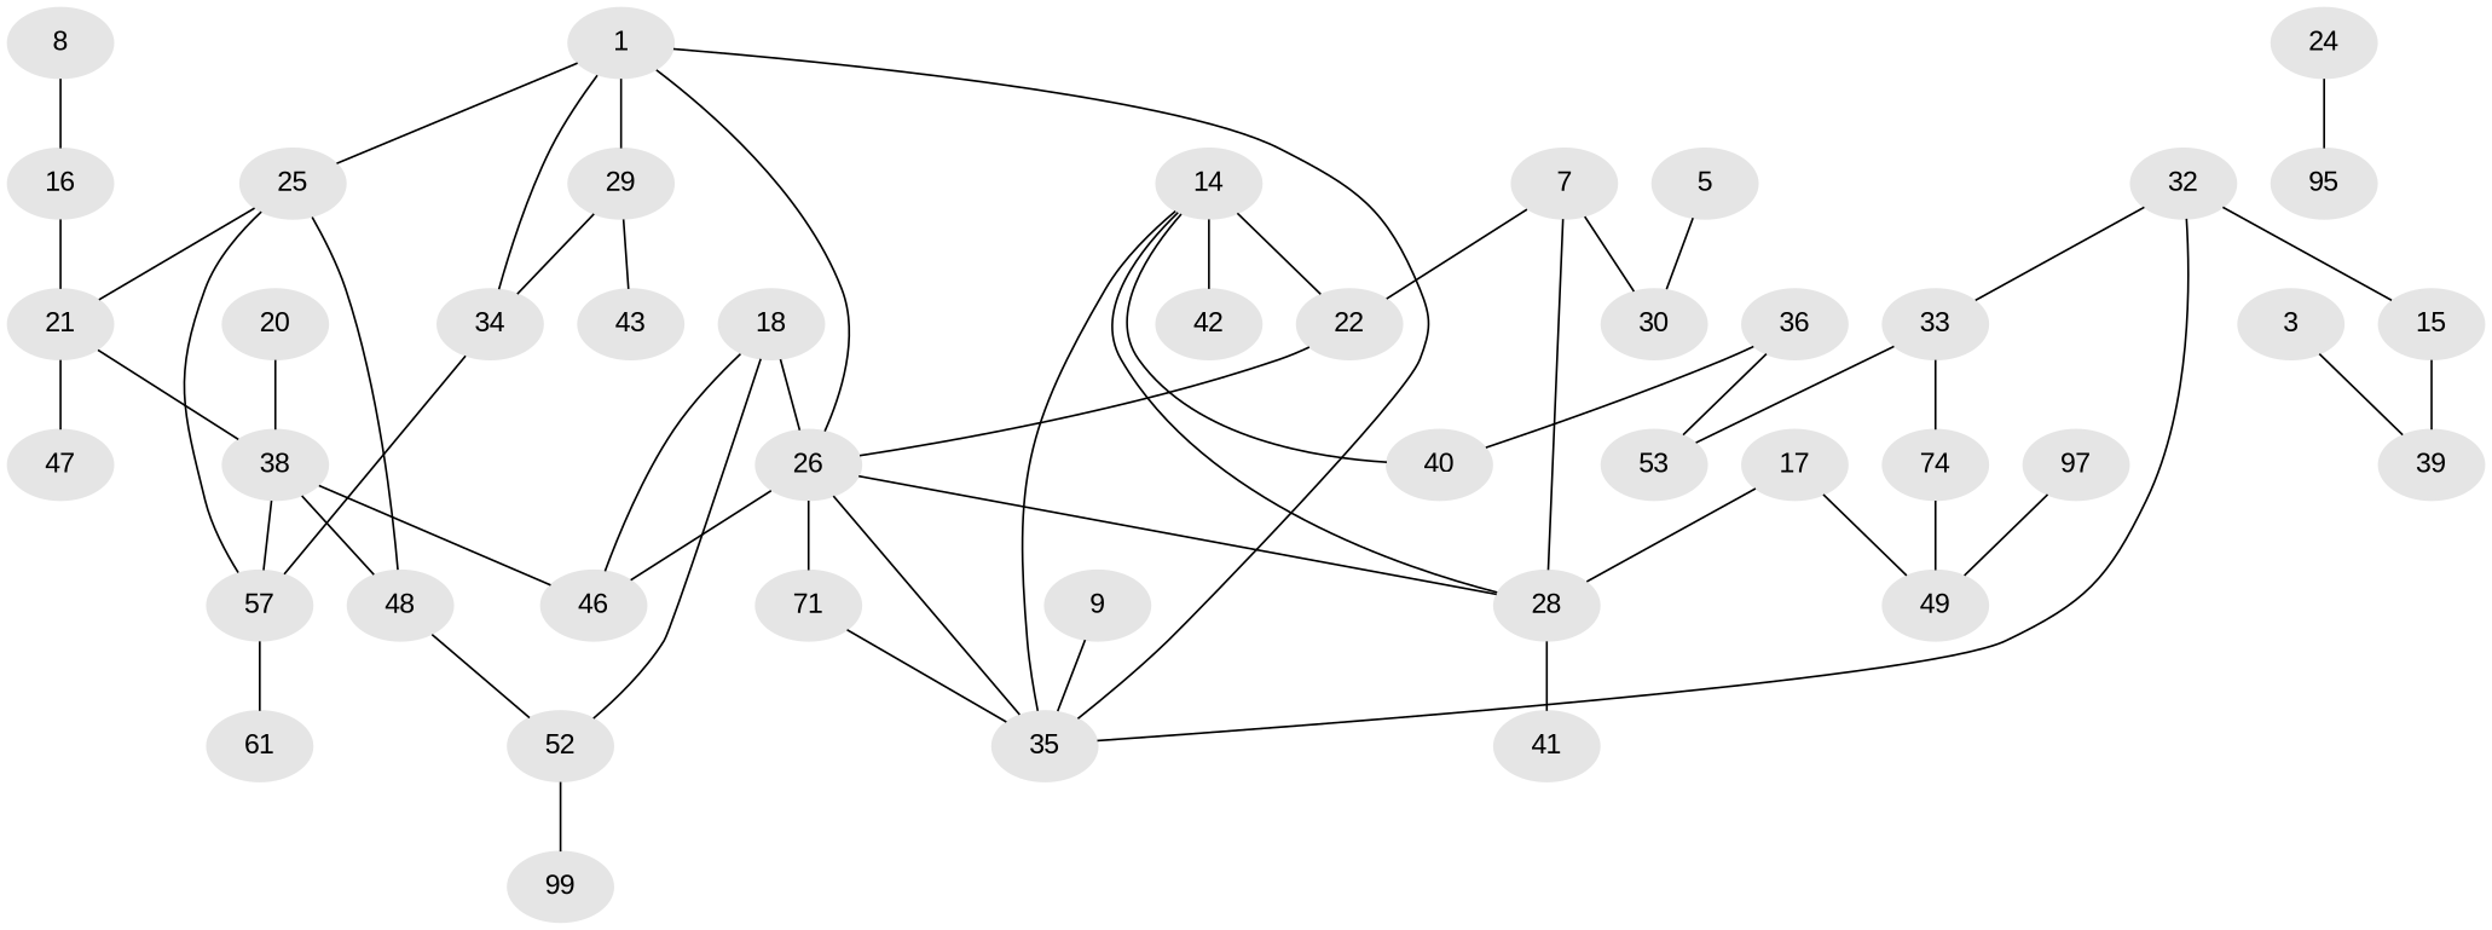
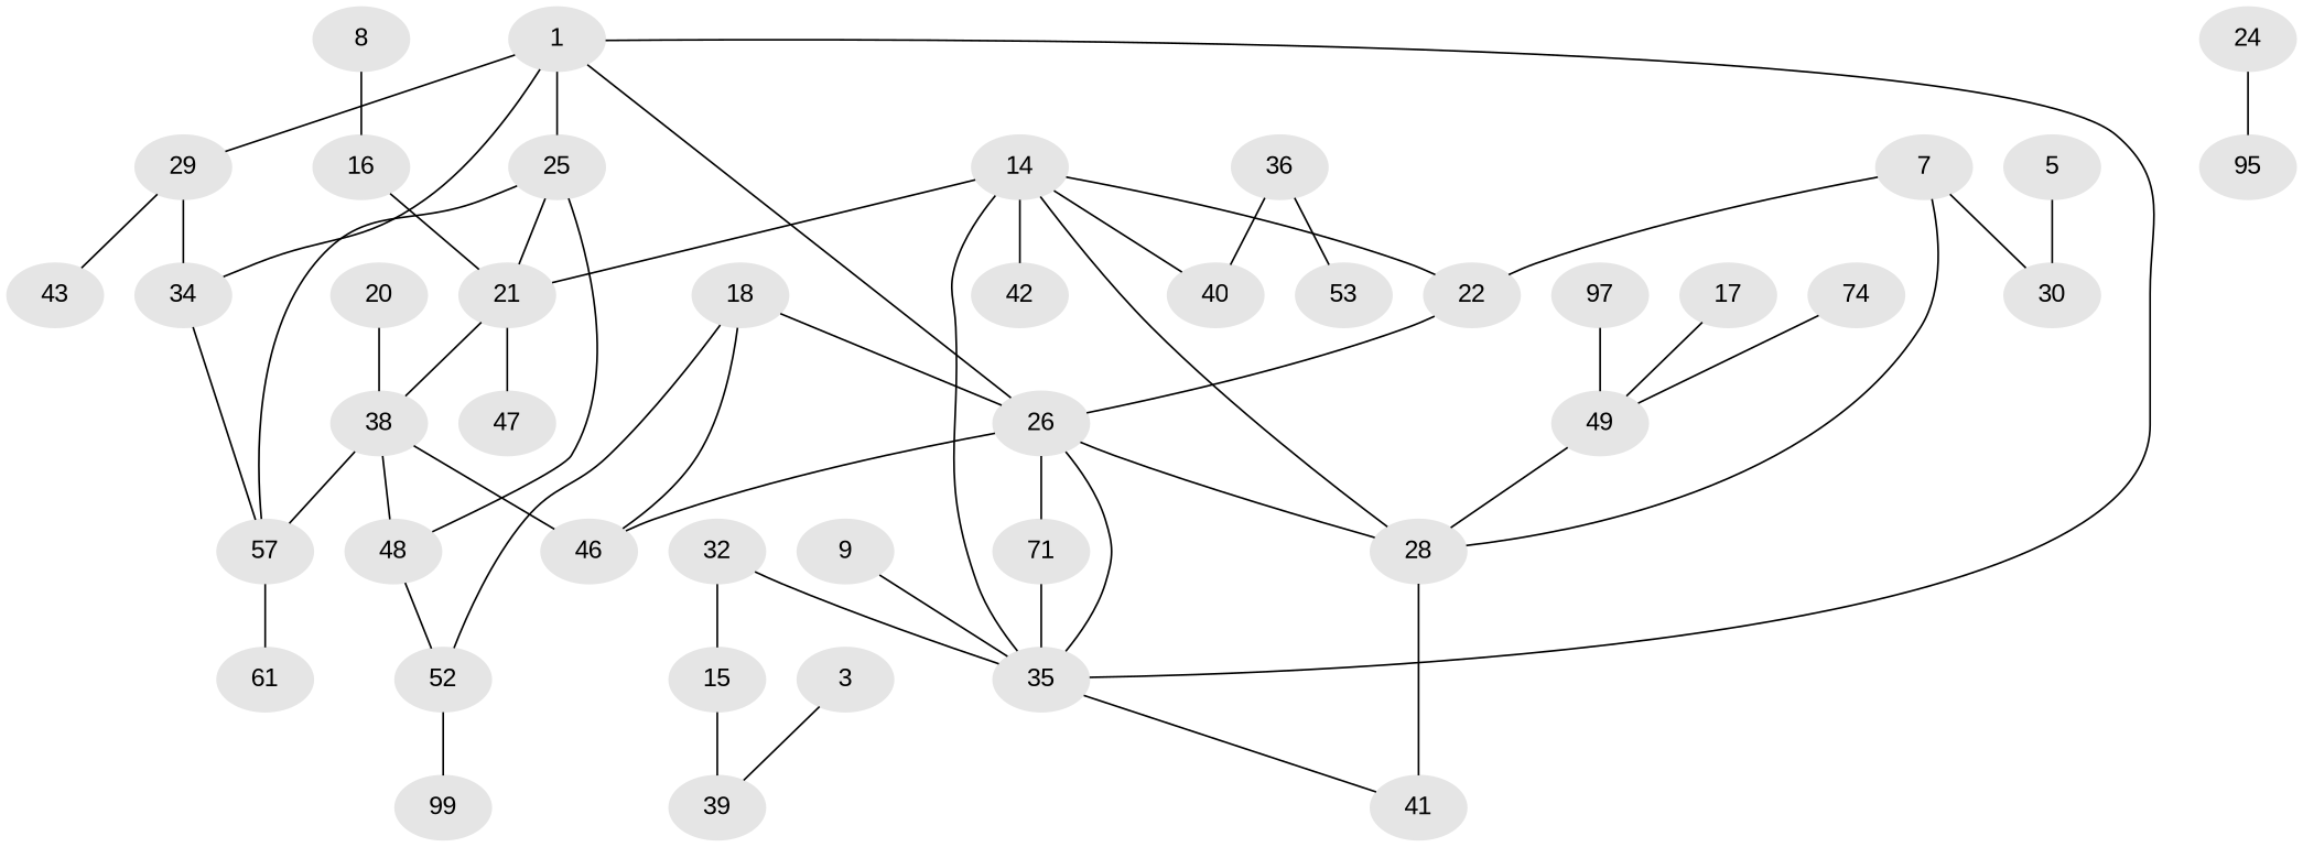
  graph {
    fontname="Liberation Sans"
    node [color=gray90 fontname="Liberation Sans" style=filled]
    edge [fontname="Liberation Sans" weight=1.0]
    1
    25
    26
    29
    34
    35
    21
    48
    57
    28
    46
    n12 [label=71]
    43
    41
    3
    39
    5
    30
    7
    22
    n21 [label=16]
    8
    9
    38
    47
    14
    40
    42
    15
    17
    49
    18
    52
    n34 [label=99]
    20
    n36 [label=95]
    24
    61
    32
-   33
    n41 [label=74]
    53
    36
    n44 [label=97]
    1 -- 25
    1 -- 26
    1 -- 29
    1 -- 34
    1 -- 35
    25 -- 21
    25 -- 48
    25 -- 57
    26 -- 35
    26 -- 28
    26 -- 46 [weight=2.0]
    26 -- n12 [weight=5.0]
    29 -- 34
    29 -- 43
    34 -- 57
+   35 -- 41
    21 -- 38
    21 -- 47
    48 -- 52
    57 -- 61
    28 -- 41 [weight=2.0]
    n12 -- 35
    3 -- 39
    5 -- 30
    7 -- 28
    7 -- 30
    7 -- 22
    22 -- 26
    n21 -- 21
    8 -- n21
    9 -- 35
    38 -- 48
    38 -- 57
    38 -- 46
    14 -- 35
+   14 -- 21 [weight=2.0]
    14 -- 28
    14 -- 22 [weight=2.0]
    14 -- 40
    14 -- 42 [weight=2.0]
    15 -- 39 [weight=2.0]
-   17 -- 28 [weight=2.0]
+   49 -- 28 [weight=2.0]
    17 -- 49
    18 -- 26
    18 -- 46
    18 -- 52
    52 -- n34
    20 -- 38
    24 -- n36
    32 -- 35
    32 -- 15
-   32 -- 33
-   33 -- n41
-   33 -- 53
    n41 -- 49
    36 -- 40
    36 -- 53
    n44 -- 49
  }
